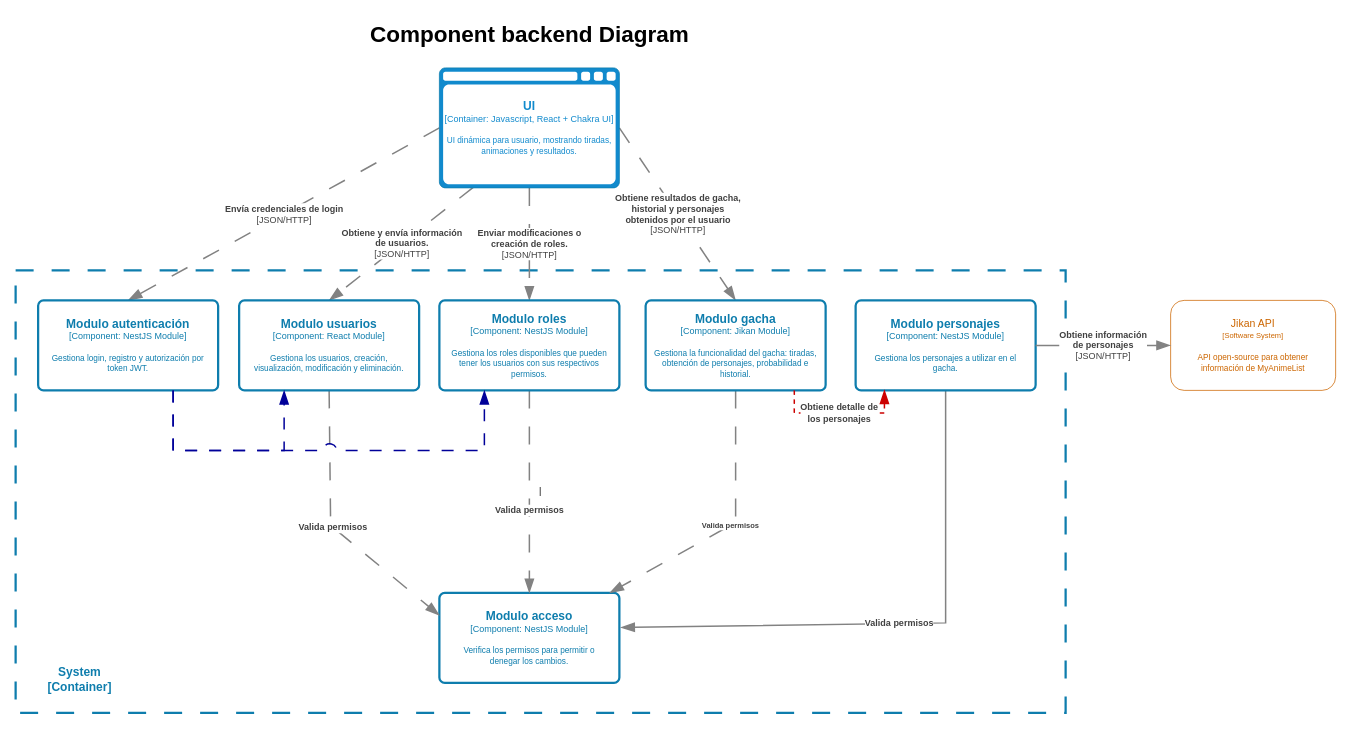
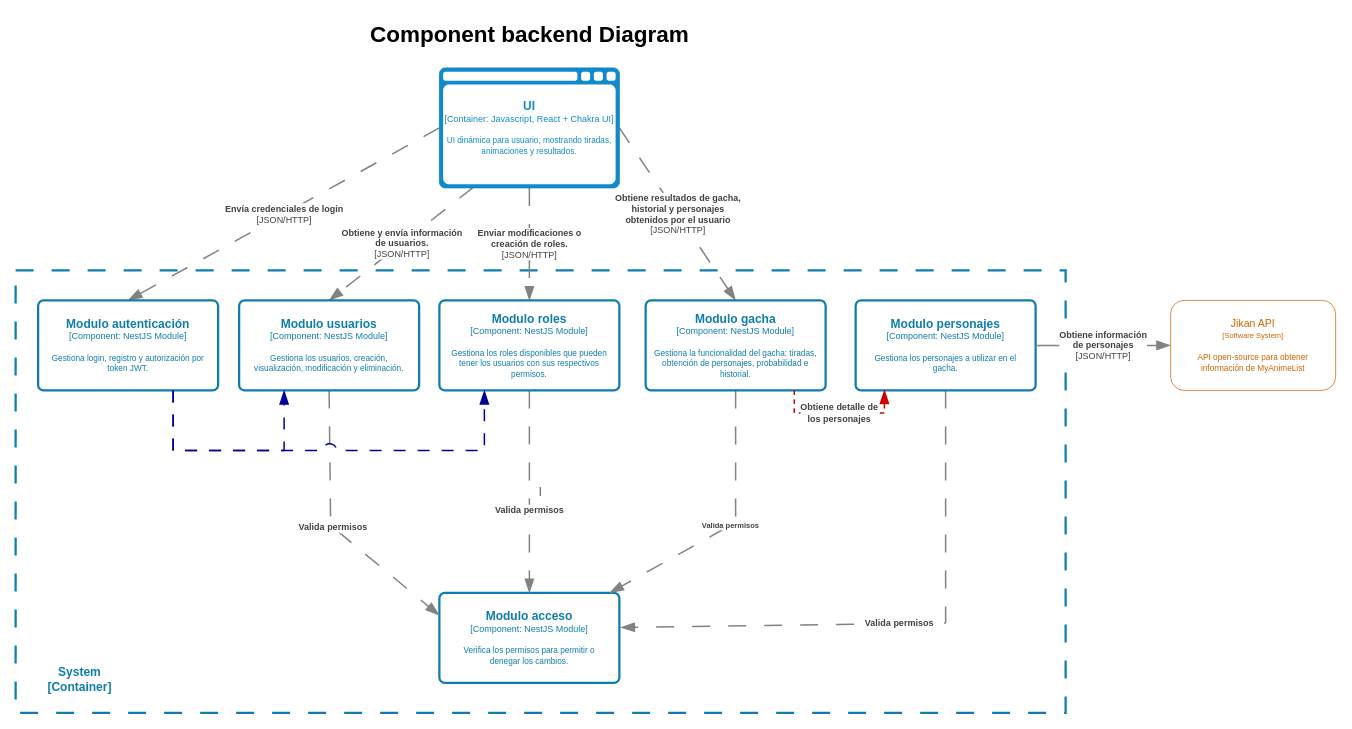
  <mxCell id="0" />
  <mxCell id="1" parent="0" />
  <mxCell id="2" value="|" style="rounded=0;whiteSpace=wrap;html=1;strokeColor=#0E7DAD;strokeWidth=3;dashed=1;dashPattern=8 8;fillColor=none;" parent="1" vertex="1"><mxGeometry x="20" y="360" width="1400" height="590" as="geometry" /></mxCell>
  <mxCell id="3" value="Component backend Diagram" style="text;html=1;align=center;verticalAlign=middle;resizable=0;points=[];autosize=1;strokeColor=none;fillColor=none;fontSize=30;fontStyle=1" parent="1" vertex="1"><mxGeometry x="495" y="20" width="420" height="50" as="geometry" /></mxCell>
  <mxCell id="4" value="&lt;div style=&quot;text-align: left&quot;&gt;&lt;div style=&quot;text-align: center&quot;&gt;&lt;b&gt;Envía credenciales de login&lt;/b&gt;&lt;/div&gt;&lt;div style=&quot;text-align: center&quot;&gt;[JSON/HTTP]&lt;/div&gt;&lt;/div&gt;" style="endArrow=blockThin;html=1;fontSize=12;fontColor=#404040;strokeWidth=2;endFill=1;strokeColor=#828282;elbow=vertical;metaEdit=1;endSize=14;startSize=14;jumpStyle=arc;jumpSize=16;rounded=0;exitX=0;exitY=0.5;exitDx=0;exitDy=0;exitPerimeter=0;entryX=0.5;entryY=0;entryDx=0;entryDy=0;entryPerimeter=0;dashed=1;dashPattern=12 12;" parent="1" source="14" target="15" edge="1"><mxGeometry width="240" relative="1" as="geometry"><mxPoint x="280" y="270" as="sourcePoint" /><mxPoint x="520" y="270" as="targetPoint" /></mxGeometry></mxCell>
  <mxCell id="5" value="&lt;div style=&quot;text-align: left&quot;&gt;&lt;div style=&quot;text-align: center&quot;&gt;&lt;b&gt;Obtiene y envía información &#10;de usuarios.&lt;/b&gt;&lt;/div&gt;&lt;div style=&quot;text-align: center&quot;&gt;[JSON/HTTP]&lt;/div&gt;&lt;/div&gt;" style="endArrow=blockThin;html=1;fontSize=12;fontColor=#404040;strokeWidth=2;endFill=1;strokeColor=#828282;elbow=vertical;metaEdit=1;endSize=14;startSize=14;jumpStyle=arc;jumpSize=16;rounded=0;exitX=0.19;exitY=0.994;exitDx=0;exitDy=0;exitPerimeter=0;entryX=0.5;entryY=0;entryDx=0;entryDy=0;entryPerimeter=0;dashed=1;dashPattern=12 12;" parent="1" source="14" target="19" edge="1"><mxGeometry x="0.001" width="240" relative="1" as="geometry"><mxPoint x="700" y="260" as="sourcePoint" /><mxPoint x="300" y="480" as="targetPoint" /><mxPoint as="offset" /></mxGeometry></mxCell>
  <mxCell id="6" value="&lt;div style=&quot;text-align: left&quot;&gt;&lt;div style=&quot;text-align: center&quot;&gt;&lt;b&gt;Enviar modificaciones o &#10;creación de roles.&lt;/b&gt;&lt;/div&gt;&lt;div style=&quot;text-align: center&quot;&gt;[JSON/HTTP]&lt;/div&gt;&lt;/div&gt;" style="endArrow=blockThin;html=1;fontSize=12;fontColor=#404040;strokeWidth=2;endFill=1;strokeColor=#828282;elbow=vertical;metaEdit=1;endSize=14;startSize=14;jumpStyle=arc;jumpSize=16;rounded=0;exitX=0.5;exitY=1;exitDx=0;exitDy=0;exitPerimeter=0;entryX=0.5;entryY=0;entryDx=0;entryDy=0;entryPerimeter=0;dashed=1;dashPattern=12 12;" parent="1" source="14" target="17" edge="1"><mxGeometry width="240" relative="1" as="geometry"><mxPoint x="905" y="330" as="sourcePoint" /><mxPoint x="505" y="550" as="targetPoint" /></mxGeometry></mxCell>
  <mxCell id="7" value="&lt;div style=&quot;text-align: left&quot;&gt;&lt;div style=&quot;text-align: center&quot;&gt;&lt;b&gt;Obtiene resultados de gacha, &#10;historial y personajes &#10;obtenidos por el usuario&lt;/b&gt;&lt;/div&gt;&lt;div style=&quot;text-align: center&quot;&gt;[JSON/HTTP]&lt;/div&gt;&lt;/div&gt;" style="endArrow=blockThin;html=1;fontSize=12;fontColor=#404040;strokeWidth=2;endFill=1;strokeColor=#828282;elbow=vertical;metaEdit=1;endSize=14;startSize=14;jumpStyle=arc;jumpSize=16;rounded=0;exitX=1;exitY=0.5;exitDx=0;exitDy=0;exitPerimeter=0;entryX=0.5;entryY=0;entryDx=0;entryDy=0;entryPerimeter=0;dashed=1;dashPattern=12 12;" parent="1" source="14" target="18" edge="1"><mxGeometry width="240" relative="1" as="geometry"><mxPoint x="1050" y="310" as="sourcePoint" /><mxPoint x="650" y="530" as="targetPoint" /></mxGeometry></mxCell>
  <mxCell id="8" value="&lt;font style=&quot;font-size: 16px&quot;&gt;&lt;b&gt;Modulo acceso&lt;/b&gt;&lt;/font&gt;&lt;div&gt;[Component: NestJS Module]&lt;/div&gt;&lt;br&gt;&lt;div&gt;&lt;font style=&quot;font-size: 11px&quot;&gt;Verifica los permisos para permitir o denegar los cambios.&lt;/font&gt;&lt;/div&gt;" style="rounded=1;whiteSpace=wrap;html=1;labelBackgroundColor=none;fillColor=none;fontColor=#0E7DAD;align=center;arcSize=6;strokeColor=#0E7DAD;metaEdit=1;resizable=0;points=[[0.25,0,0],[0.5,0,0],[0.75,0,0],[1,0.25,0],[1,0.5,0],[1,0.75,0],[0.75,1,0],[0.5,1,0],[0.25,1,0],[0,0.75,0],[0,0.5,0],[0,0.25,0]];strokeWidth=3;spacingLeft=10;spacingRight=10;" parent="1" vertex="1"><mxGeometry x="585" y="790" width="240" height="120" as="geometry" /></mxCell>
  <mxCell id="9" value="&lt;div style=&quot;text-align: left&quot;&gt;&lt;div style=&quot;text-align: center&quot;&gt;&lt;b&gt;Valida permisos&lt;/b&gt;&lt;/div&gt;&lt;/div&gt;" style="endArrow=blockThin;html=1;fontSize=12;fontColor=#404040;strokeWidth=2;endFill=1;strokeColor=#828282;elbow=vertical;metaEdit=1;endSize=14;startSize=14;jumpStyle=arc;jumpSize=16;rounded=0;entryX=0;entryY=0.25;entryDx=0;entryDy=0;entryPerimeter=0;exitX=0.5;exitY=1;exitDx=0;exitDy=0;exitPerimeter=0;dashed=1;dashPattern=12 12;" parent="1" source="19" target="8" edge="1"><mxGeometry width="240" relative="1" as="geometry"><mxPoint x="150" y="710" as="sourcePoint" /><mxPoint x="390" y="710" as="targetPoint" /><Array as="points"><mxPoint x="440" y="700" /></Array></mxGeometry></mxCell>
  <mxCell id="10" value="&lt;div style=&quot;text-align: left&quot;&gt;&lt;div style=&quot;text-align: center&quot;&gt;&lt;b&gt;Valida permisos&lt;/b&gt;&lt;/div&gt;&lt;/div&gt;" style="endArrow=blockThin;html=1;fontSize=12;fontColor=#404040;strokeWidth=2;endFill=1;strokeColor=#828282;elbow=vertical;metaEdit=1;endSize=14;startSize=14;jumpStyle=arc;jumpSize=16;rounded=0;edgeStyle=orthogonalEdgeStyle;entryX=0.5;entryY=0;entryDx=0;entryDy=0;entryPerimeter=0;exitX=0.5;exitY=1;exitDx=0;exitDy=0;exitPerimeter=0;dashed=1;dashPattern=12 12;" parent="1" source="17" target="8" edge="1"><mxGeometry x="0.185" width="240" relative="1" as="geometry"><mxPoint x="680" y="680" as="sourcePoint" /><mxPoint x="920" y="680" as="targetPoint" /><mxPoint as="offset" /></mxGeometry></mxCell>
- <mxCell id="11" value="&lt;div style=&quot;text-align: left&quot;&gt;&lt;div style=&quot;text-align: center&quot;&gt;&lt;b&gt;Valida permisos&lt;/b&gt;&lt;/div&gt;&lt;/div&gt;" style="endArrow=blockThin;html=1;fontSize=12;fontColor=#404040;strokeWidth=2;endFill=1;strokeColor=#828282;elbow=vertical;metaEdit=1;endSize=14;startSize=14;jumpStyle=arc;jumpSize=16;rounded=0;exitX=0.5;exitY=1;exitDx=0;exitDy=0;exitPerimeter=0;dashed=0;dashPattern=12 12;entryX=1.007;entryY=0.384;entryDx=0;entryDy=0;entryPerimeter=0;" parent="1" source="16" target="8" edge="1"><mxGeometry width="240" relative="1" as="geometry"><mxPoint x="870" y="680" as="sourcePoint" /><mxPoint x="1110" y="680" as="targetPoint" /><Array as="points"><mxPoint x="1260" y="830" /></Array></mxGeometry></mxCell>
+ <mxCell id="11" value="&lt;div style=&quot;text-align: left&quot;&gt;&lt;div style=&quot;text-align: center&quot;&gt;&lt;b&gt;Valida permisos&lt;/b&gt;&lt;/div&gt;&lt;/div&gt;" style="endArrow=blockThin;html=1;fontSize=12;fontColor=#404040;strokeWidth=2;endFill=1;strokeColor=#828282;elbow=vertical;metaEdit=1;endSize=14;startSize=14;jumpStyle=arc;jumpSize=16;rounded=0;exitX=0.5;exitY=1;exitDx=0;exitDy=0;exitPerimeter=0;dashed=1;dashPattern=12 12;entryX=1.007;entryY=0.384;entryDx=0;entryDy=0;entryPerimeter=0;" parent="1" source="16" target="8" edge="1"><mxGeometry width="240" relative="1" as="geometry"><mxPoint x="870" y="680" as="sourcePoint" /><mxPoint x="1110" y="680" as="targetPoint" /><Array as="points"><mxPoint x="1260" y="830" /></Array></mxGeometry></mxCell>
  <mxCell id="12" value="&lt;div style=&quot;text-align: left&quot;&gt;&lt;div style=&quot;text-align: center&quot;&gt;&lt;b&gt;Valida permisos&lt;/b&gt;&lt;/div&gt;" style="endArrow=blockThin;html=1;fontSize=10;fontColor=#404040;strokeWidth=2;endFill=1;strokeColor=#828282;elbow=vertical;metaEdit=1;endSize=14;startSize=14;jumpStyle=arc;jumpSize=16;rounded=0;exitX=0.5;exitY=1;exitDx=0;exitDy=0;exitPerimeter=0;dashed=1;dashPattern=12 12;" parent="1" source="18" target="8" edge="1"><mxGeometry width="240" relative="1" as="geometry"><mxPoint x="1150" y="760" as="sourcePoint" /><mxPoint x="1390" y="760" as="targetPoint" /><Array as="points"><mxPoint x="980" y="696" /></Array></mxGeometry></mxCell>
  <mxCell id="13" value="System&lt;br&gt;[Container]" style="text;html=1;align=center;verticalAlign=middle;resizable=0;points=[];autosize=1;strokeColor=none;fillColor=none;fontColor=#0E7DAD;fontStyle=1;fontSize=16;" parent="1" vertex="1"><mxGeometry x="55" y="880" width="100" height="50" as="geometry" /></mxCell>
  <mxCell id="14" value="&lt;font style=&quot;font-size: 16px&quot;&gt;&lt;b&gt;UI&lt;/b&gt;&lt;/font&gt;&lt;div&gt;[Container:&amp;nbsp;Javascript, React + Chakra UI]&lt;/div&gt;&lt;br&gt;&lt;div&gt;&lt;font style=&quot;font-size: 11px&quot;&gt;&lt;font&gt;UI dinámica para usuario, mostrando tiradas, animaciones y resultados.&lt;/font&gt;&lt;/font&gt;&lt;/div&gt;" style="shape=mxgraph.c4.webBrowserContainer2;whiteSpace=wrap;html=1;boundedLbl=1;rounded=0;labelBackgroundColor=none;strokeColor=#118ACD;fillColor=none;strokeColor=#118ACD;strokeColor2=#0E7DAD;fontSize=12;fontColor=#118ACD;align=center;metaEdit=1;points=[[0.5,0,0],[1,0.25,0],[1,0.5,0],[1,0.75,0],[0.5,1,0],[0,0.75,0],[0,0.5,0],[0,0.25,0]];resizable=0;" parent="1" vertex="1"><mxGeometry x="585" y="90" width="240" height="160" as="geometry" /></mxCell>
  <mxCell id="15" value="&lt;font style=&quot;font-size: 16px&quot;&gt;&lt;b&gt;Modulo autenticación&lt;/b&gt;&lt;/font&gt;&lt;div&gt;[Component: NestJS Module]&lt;/div&gt;&lt;br&gt;&lt;div&gt;&lt;font style=&quot;font-size: 11px&quot;&gt;Gestiona login, registro y autorización por token JWT.&lt;/font&gt;&lt;/div&gt;" style="rounded=1;whiteSpace=wrap;html=1;labelBackgroundColor=none;fillColor=none;fontColor=#0E7DAD;align=center;arcSize=6;strokeColor=#0E7DAD;metaEdit=1;resizable=0;points=[[0.25,0,0],[0.5,0,0],[0.75,0,0],[1,0.25,0],[1,0.5,0],[1,0.75,0],[0.75,1,0],[0.5,1,0],[0.25,1,0],[0,0.75,0],[0,0.5,0],[0,0.25,0]];strokeWidth=3;spacingLeft=10;spacingRight=10;" parent="1" vertex="1"><mxGeometry y="400" width="240" height="120" as="geometry" x="50" /></mxCell>
  <mxCell id="16" value="&lt;font style=&quot;font-size: 16px&quot;&gt;&lt;b&gt;Modulo personajes&lt;/b&gt;&lt;/font&gt;&lt;div&gt;[Component: NestJS Module]&lt;/div&gt;&lt;br&gt;&lt;div&gt;&lt;font style=&quot;font-size: 11px&quot;&gt;Gestiona los personajes a utilizar en el gacha. &lt;/font&gt;&lt;/div&gt;" style="rounded=1;whiteSpace=wrap;html=1;labelBackgroundColor=none;fillColor=none;fontColor=#0E7DAD;align=center;arcSize=6;strokeColor=#0E7DAD;metaEdit=1;resizable=0;points=[[0.25,0,0],[0.5,0,0],[0.75,0,0],[1,0.25,0],[1,0.5,0],[1,0.75,0],[0.75,1,0],[0.5,1,0],[0.25,1,0],[0,0.75,0],[0,0.5,0],[0,0.25,0]];strokeWidth=3;spacingLeft=10;spacingRight=10;" parent="1" vertex="1"><mxGeometry x="1140" y="400" width="240" height="120" as="geometry" /></mxCell>
  <mxCell id="17" value="&lt;font style=&quot;font-size: 16px&quot;&gt;&lt;b&gt;Modulo roles&lt;/b&gt;&lt;/font&gt;&lt;div&gt;[Component: NestJS Module]&lt;/div&gt;&lt;br&gt;&lt;div&gt;&lt;font style=&quot;font-size: 11px&quot;&gt;Gestiona los roles disponibles que pueden tener los usuarios con sus respectivos permisos.&lt;/font&gt;&lt;/div&gt;" style="rounded=1;whiteSpace=wrap;html=1;labelBackgroundColor=none;fillColor=none;fontColor=#0E7DAD;align=center;arcSize=6;strokeColor=#0E7DAD;metaEdit=1;resizable=0;points=[[0.25,0,0],[0.5,0,0],[0.75,0,0],[1,0.25,0],[1,0.5,0],[1,0.75,0],[0.75,1,0],[0.5,1,0],[0.25,1,0],[0,0.75,0],[0,0.5,0],[0,0.25,0]];strokeWidth=3;spacingLeft=10;spacingRight=10;" parent="1" vertex="1"><mxGeometry x="585" y="400" width="240" height="120" as="geometry" /></mxCell>
- <mxCell id="18" value="&lt;font style=&quot;font-size: 16px&quot;&gt;&lt;b&gt;Modulo gacha&lt;/b&gt;&lt;/font&gt;&lt;div&gt;[Component: Jikan Module]&lt;/div&gt;&lt;br&gt;&lt;div&gt;&lt;font style=&quot;font-size: 11px&quot;&gt;Gestiona la funcionalidad del gacha: tiradas, obtención de personajes, probabilidad e historial.&lt;/font&gt;&lt;/div&gt;" style="rounded=1;whiteSpace=wrap;html=1;labelBackgroundColor=none;fillColor=none;fontColor=#0E7DAD;align=center;arcSize=6;strokeColor=#0E7DAD;metaEdit=1;resizable=0;points=[[0.25,0,0],[0.5,0,0],[0.75,0,0],[1,0.25,0],[1,0.5,0],[1,0.75,0],[0.75,1,0],[0.5,1,0],[0.25,1,0],[0,0.75,0],[0,0.5,0],[0,0.25,0]];strokeWidth=3;spacingLeft=10;spacingRight=10;" parent="1" vertex="1"><mxGeometry x="860" y="400" width="240" height="120" as="geometry" /></mxCell>
- <mxCell id="19" value="&lt;font style=&quot;font-size: 16px&quot;&gt;&lt;b&gt;Modulo usuarios&lt;/b&gt;&lt;/font&gt;&lt;div&gt;[Component: React Module]&lt;/div&gt;&lt;br&gt;&lt;div&gt;&lt;font style=&quot;font-size: 11px&quot;&gt;Gestiona los usuarios, creación, visualización, modificación y eliminación.&lt;/font&gt;&lt;/div&gt;" style="rounded=1;whiteSpace=wrap;html=1;labelBackgroundColor=none;fillColor=none;fontColor=#0E7DAD;align=center;arcSize=6;strokeColor=#0E7DAD;metaEdit=1;resizable=0;points=[[0.25,0,0],[0.5,0,0],[0.75,0,0],[1,0.25,0],[1,0.5,0],[1,0.75,0],[0.75,1,0],[0.5,1,0],[0.25,1,0],[0,0.75,0],[0,0.5,0],[0,0.25,0]];strokeWidth=3;spacingLeft=10;spacingRight=10;" parent="1" vertex="1"><mxGeometry x="318" y="400" width="240" height="120" as="geometry" /></mxCell>
+ <mxCell id="18" value="&lt;font style=&quot;font-size: 16px&quot;&gt;&lt;b&gt;Modulo gacha&lt;/b&gt;&lt;/font&gt;&lt;div&gt;[Component: NestJS Module]&lt;/div&gt;&lt;br&gt;&lt;div&gt;&lt;font style=&quot;font-size: 11px&quot;&gt;Gestiona la funcionalidad del gacha: tiradas, obtención de personajes, probabilidad e historial.&lt;/font&gt;&lt;/div&gt;" style="rounded=1;whiteSpace=wrap;html=1;labelBackgroundColor=none;fillColor=none;fontColor=#0E7DAD;align=center;arcSize=6;strokeColor=#0E7DAD;metaEdit=1;resizable=0;points=[[0.25,0,0],[0.5,0,0],[0.75,0,0],[1,0.25,0],[1,0.5,0],[1,0.75,0],[0.75,1,0],[0.5,1,0],[0.25,1,0],[0,0.75,0],[0,0.5,0],[0,0.25,0]];strokeWidth=3;spacingLeft=10;spacingRight=10;" parent="1" vertex="1"><mxGeometry x="860" y="400" width="240" height="120" as="geometry" /></mxCell>
+ <mxCell id="19" value="&lt;font style=&quot;font-size: 16px&quot;&gt;&lt;b&gt;Modulo usuarios&lt;/b&gt;&lt;/font&gt;&lt;div&gt;[Component: NestJS Module]&lt;/div&gt;&lt;br&gt;&lt;div&gt;&lt;font style=&quot;font-size: 11px&quot;&gt;Gestiona los usuarios, creación, visualización, modificación y eliminación.&lt;/font&gt;&lt;/div&gt;" style="rounded=1;whiteSpace=wrap;html=1;labelBackgroundColor=none;fillColor=none;fontColor=#0E7DAD;align=center;arcSize=6;strokeColor=#0E7DAD;metaEdit=1;resizable=0;points=[[0.25,0,0],[0.5,0,0],[0.75,0,0],[1,0.25,0],[1,0.5,0],[1,0.75,0],[0.75,1,0],[0.5,1,0],[0.25,1,0],[0,0.75,0],[0,0.5,0],[0,0.25,0]];strokeWidth=3;spacingLeft=10;spacingRight=10;" parent="1" vertex="1"><mxGeometry x="318" y="400" width="240" height="120" as="geometry" /></mxCell>
  <mxCell id="20" value="&lt;div style=&quot;text-align: left&quot;&gt;&lt;div style=&quot;text-align: center&quot;&gt;&lt;b&gt;Obtiene detalle de &#10;los personajes&lt;/b&gt;&lt;/div&gt;&lt;/div&gt;" style="endArrow=blockThin;html=1;fontSize=12;fontColor=#404040;strokeWidth=2;endFill=1;strokeColor=#CC0000;elbow=vertical;metaEdit=1;endSize=14;startSize=14;jumpStyle=arc;jumpSize=16;rounded=0;edgeStyle=orthogonalEdgeStyle;exitX=0.826;exitY=1;exitDx=0;exitDy=0;exitPerimeter=0;entryX=0.16;entryY=0.994;entryDx=0;entryDy=0;entryPerimeter=0;dashed=1;" parent="1" source="18" target="16" edge="1"><mxGeometry width="240" relative="1" as="geometry"><mxPoint x="970" y="600" as="sourcePoint" /><mxPoint x="1210" y="600" as="targetPoint" /><Array as="points"><mxPoint x="1058" y="550" /><mxPoint x="1178" y="550" /></Array></mxGeometry></mxCell>
  <mxCell id="21" value="" style="endArrow=blockThin;html=1;fontSize=10;fontColor=#404040;strokeWidth=2;endFill=1;strokeColor=#000099;elbow=vertical;metaEdit=1;endSize=14;startSize=14;jumpStyle=arc;jumpSize=16;rounded=0;edgeStyle=orthogonalEdgeStyle;entryX=0.25;entryY=1;entryDx=0;entryDy=0;entryPerimeter=0;exitX=0.75;exitY=1;exitDx=0;exitDy=0;exitPerimeter=0;dashed=1;dashPattern=8 8;" parent="1" source="15" target="17" edge="1"><mxGeometry width="240" relative="1" as="geometry"><mxPoint x="290" y="560" as="sourcePoint" /><mxPoint x="530" y="560" as="targetPoint" /><Array as="points"><mxPoint x="230" y="600" /><mxPoint x="645" y="600" /></Array></mxGeometry></mxCell>
  <mxCell id="22" value="" style="endArrow=blockThin;html=1;fontSize=10;fontColor=#404040;strokeWidth=2;endFill=1;strokeColor=#000099;elbow=vertical;metaEdit=1;endSize=14;startSize=14;jumpStyle=arc;jumpSize=16;rounded=0;edgeStyle=orthogonalEdgeStyle;entryX=0.25;entryY=1;entryDx=0;entryDy=0;entryPerimeter=0;exitX=0.75;exitY=1;exitDx=0;exitDy=0;exitPerimeter=0;dashed=1;dashPattern=8 8;" parent="1" source="15" target="19" edge="1"><mxGeometry width="240" relative="1" as="geometry"><mxPoint x="240" y="540" as="sourcePoint" /><mxPoint x="480" y="540" as="targetPoint" /><Array as="points"><mxPoint x="230" y="600" /><mxPoint x="378" y="600" /></Array></mxGeometry></mxCell>
  <mxCell id="23" value="&lt;div&gt;&lt;font style=&quot;font-size: 14px;&quot;&gt;Jikan API&lt;/font&gt;&lt;/div&gt;&lt;div&gt;&lt;font style=&quot;font-size: 10px;&quot;&gt;[Software System]&lt;/font&gt;&lt;/div&gt;&lt;div&gt;&lt;font style=&quot;font-size: 10px;&quot;&gt;&lt;br&gt;&lt;/font&gt;&lt;/div&gt;&lt;div&gt;&lt;font style=&quot;font-size: 11px;&quot;&gt;API open-source para obtener información de MyAnimeList&lt;/font&gt;&lt;/div&gt;" style="rounded=1;whiteSpace=wrap;html=1;strokeColor=#CC6600;fontColor=#CC6600;fontSize=12;spacingLeft=10;spacingRight=10;" vertex="1" parent="1"><mxGeometry x="1560" y="400" width="220" height="120" as="geometry" /></mxCell>
  <mxCell id="24" value="&lt;div style=&quot;text-align: left&quot;&gt;&lt;div style=&quot;text-align: center&quot;&gt;&lt;b&gt;Obtiene información &#10;de personajes&lt;/b&gt;&lt;/div&gt;&lt;div style=&quot;text-align: center&quot;&gt;[JSON/HTTP]&lt;/div&gt;&lt;/div&gt;" style="endArrow=blockThin;html=1;fontSize=12;fontColor=#404040;strokeWidth=2;endFill=1;strokeColor=#828282;elbow=vertical;metaEdit=1;endSize=14;startSize=14;jumpStyle=arc;jumpSize=16;rounded=0;edgeStyle=orthogonalEdgeStyle;exitX=1;exitY=0.5;exitDx=0;exitDy=0;entryX=0;entryY=0.5;entryDx=0;entryDy=0;exitPerimeter=0;" edge="1" parent="1" source="16" target="23"><mxGeometry width="240" relative="1" as="geometry"><mxPoint x="1490" y="510" as="sourcePoint" /><mxPoint x="1628" y="510" as="targetPoint" /></mxGeometry></mxCell>
